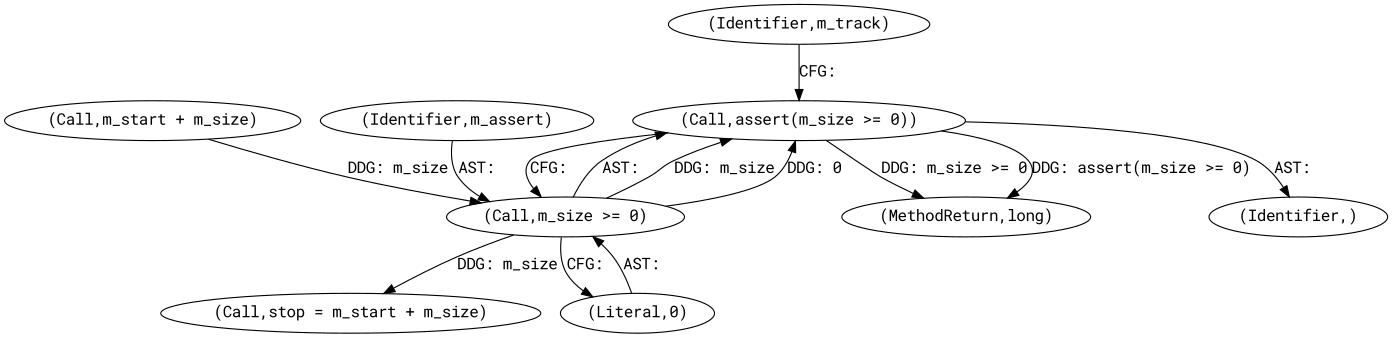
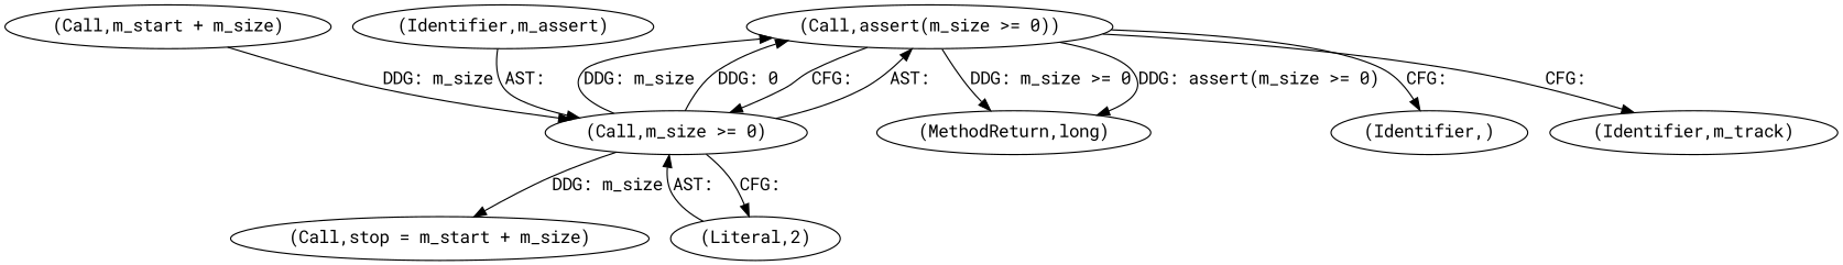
  digraph {
    fontname="Roboto Mono"
    node [fontname="Roboto Mono"]
    edge [fontname="Roboto Mono"]
    n1 [label="(Call,assert(m_size >= 0))"]
    n2 [label="(Call,m_size >= 0)"]
    n3 [label="(MethodReturn,long)"]
    n4 [label="(Identifier,)"]
    n5 [label="(Call,stop = m_start + m_size)"]
-   n6 [label="(Literal,0)"]
+   n6 [label="(Literal,2)"]
    n7 [label="(Call,m_start + m_size)"]
    n8 [label="(Identifier,m_assert)"]
    n9 [label="(Identifier,m_track)"]
    n1 -> n2 [label="CFG: "]
    n1 -> n3 [label="DDG: m_size >= 0"]
    n1 -> n3 [label="DDG: assert(m_size >= 0)"]
-   n1 -> n4 [label="AST: "]
+   n1 -> n4 [label="CFG: "]
    n2 -> n1 [label="AST: "]
    n2 -> n1 [label="DDG: m_size"]
    n2 -> n1 [label="DDG: 0"]
    n2 -> n5 [label="DDG: m_size"]
    n2 -> n6 [label="CFG: "]
    n6 -> n2 [label="AST: "]
    n7 -> n2 [label="DDG: m_size"]
    n8 -> n2 [label="AST: "]
-   n9 -> n1 [label="CFG: "]
+   n1 -> n9 [label="CFG: "]
  }
